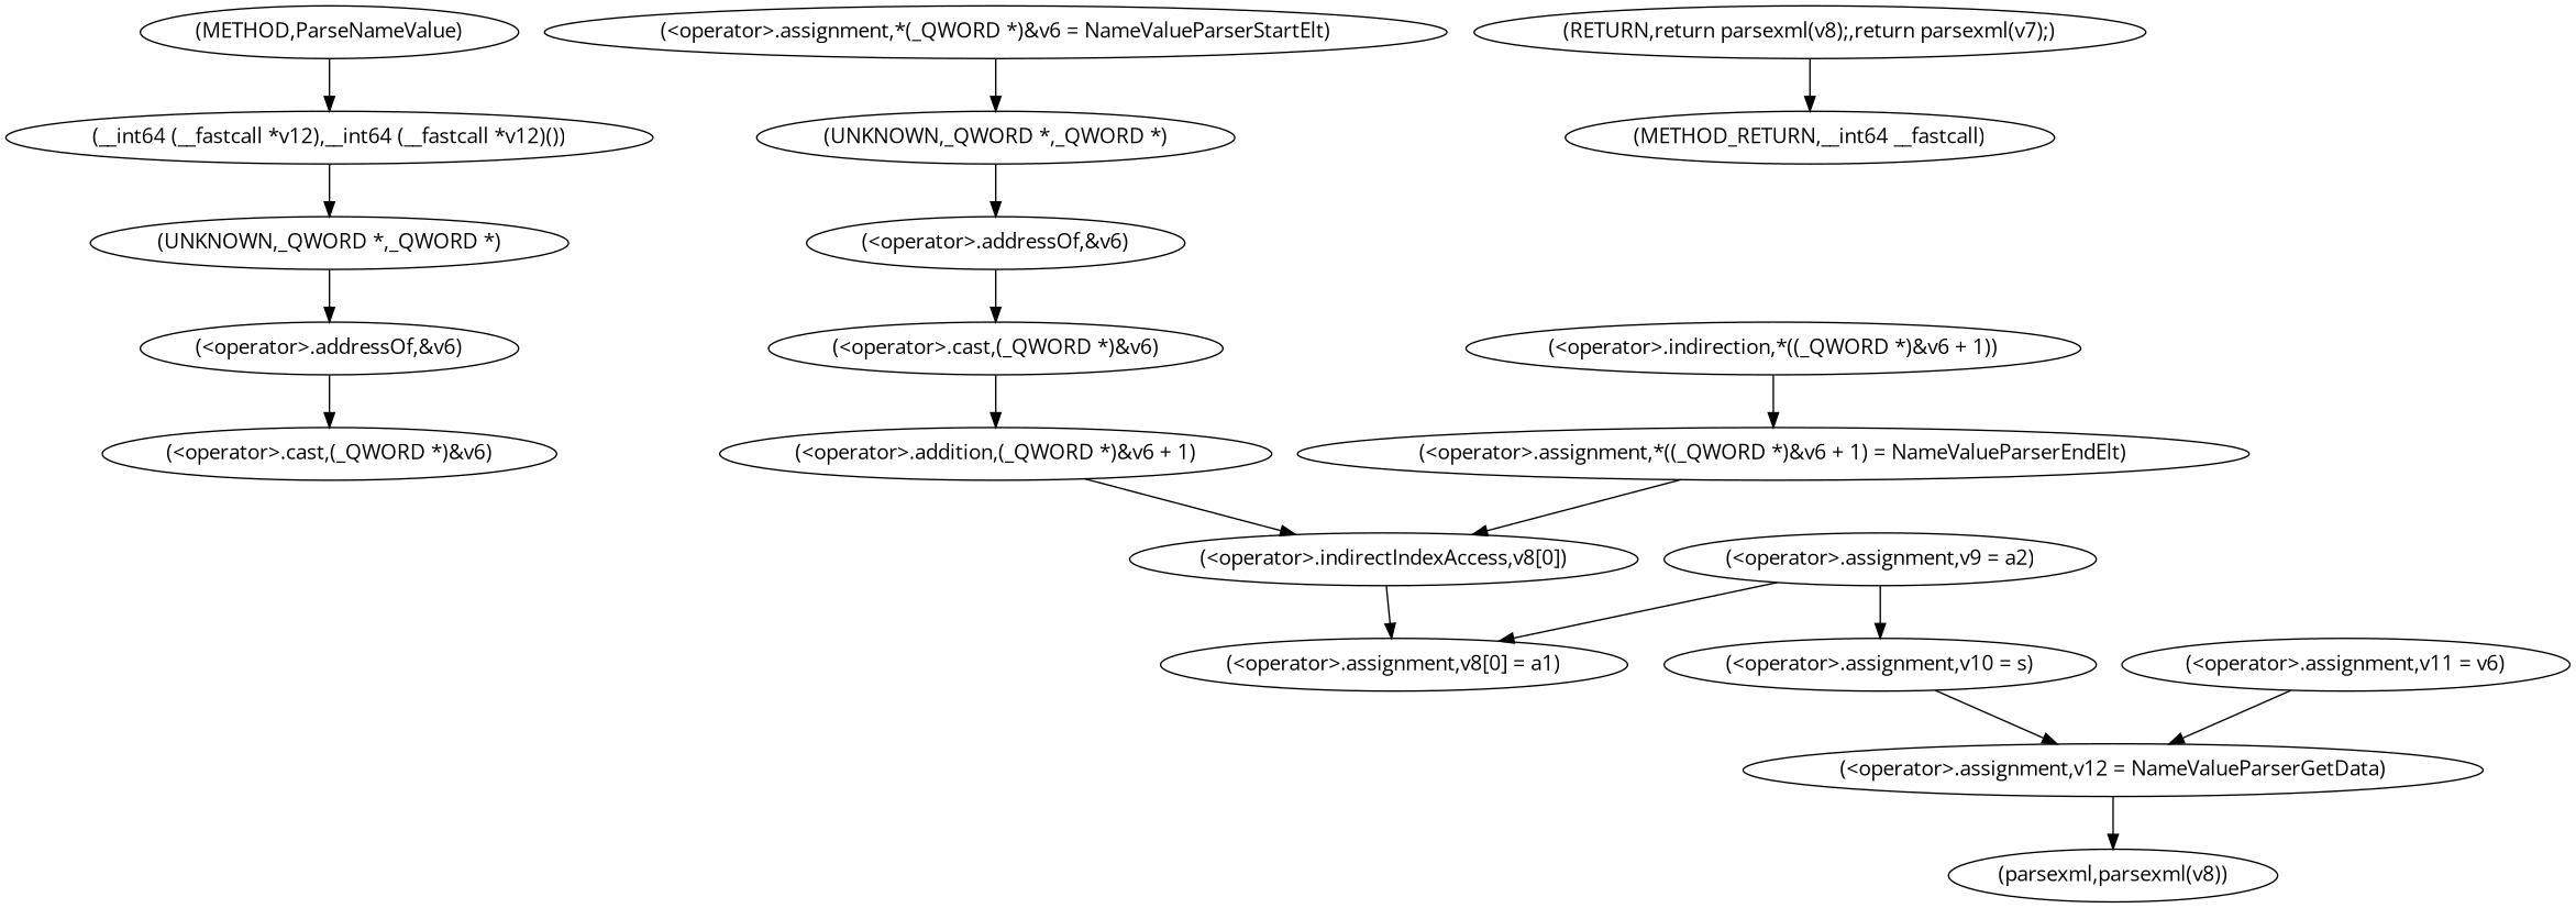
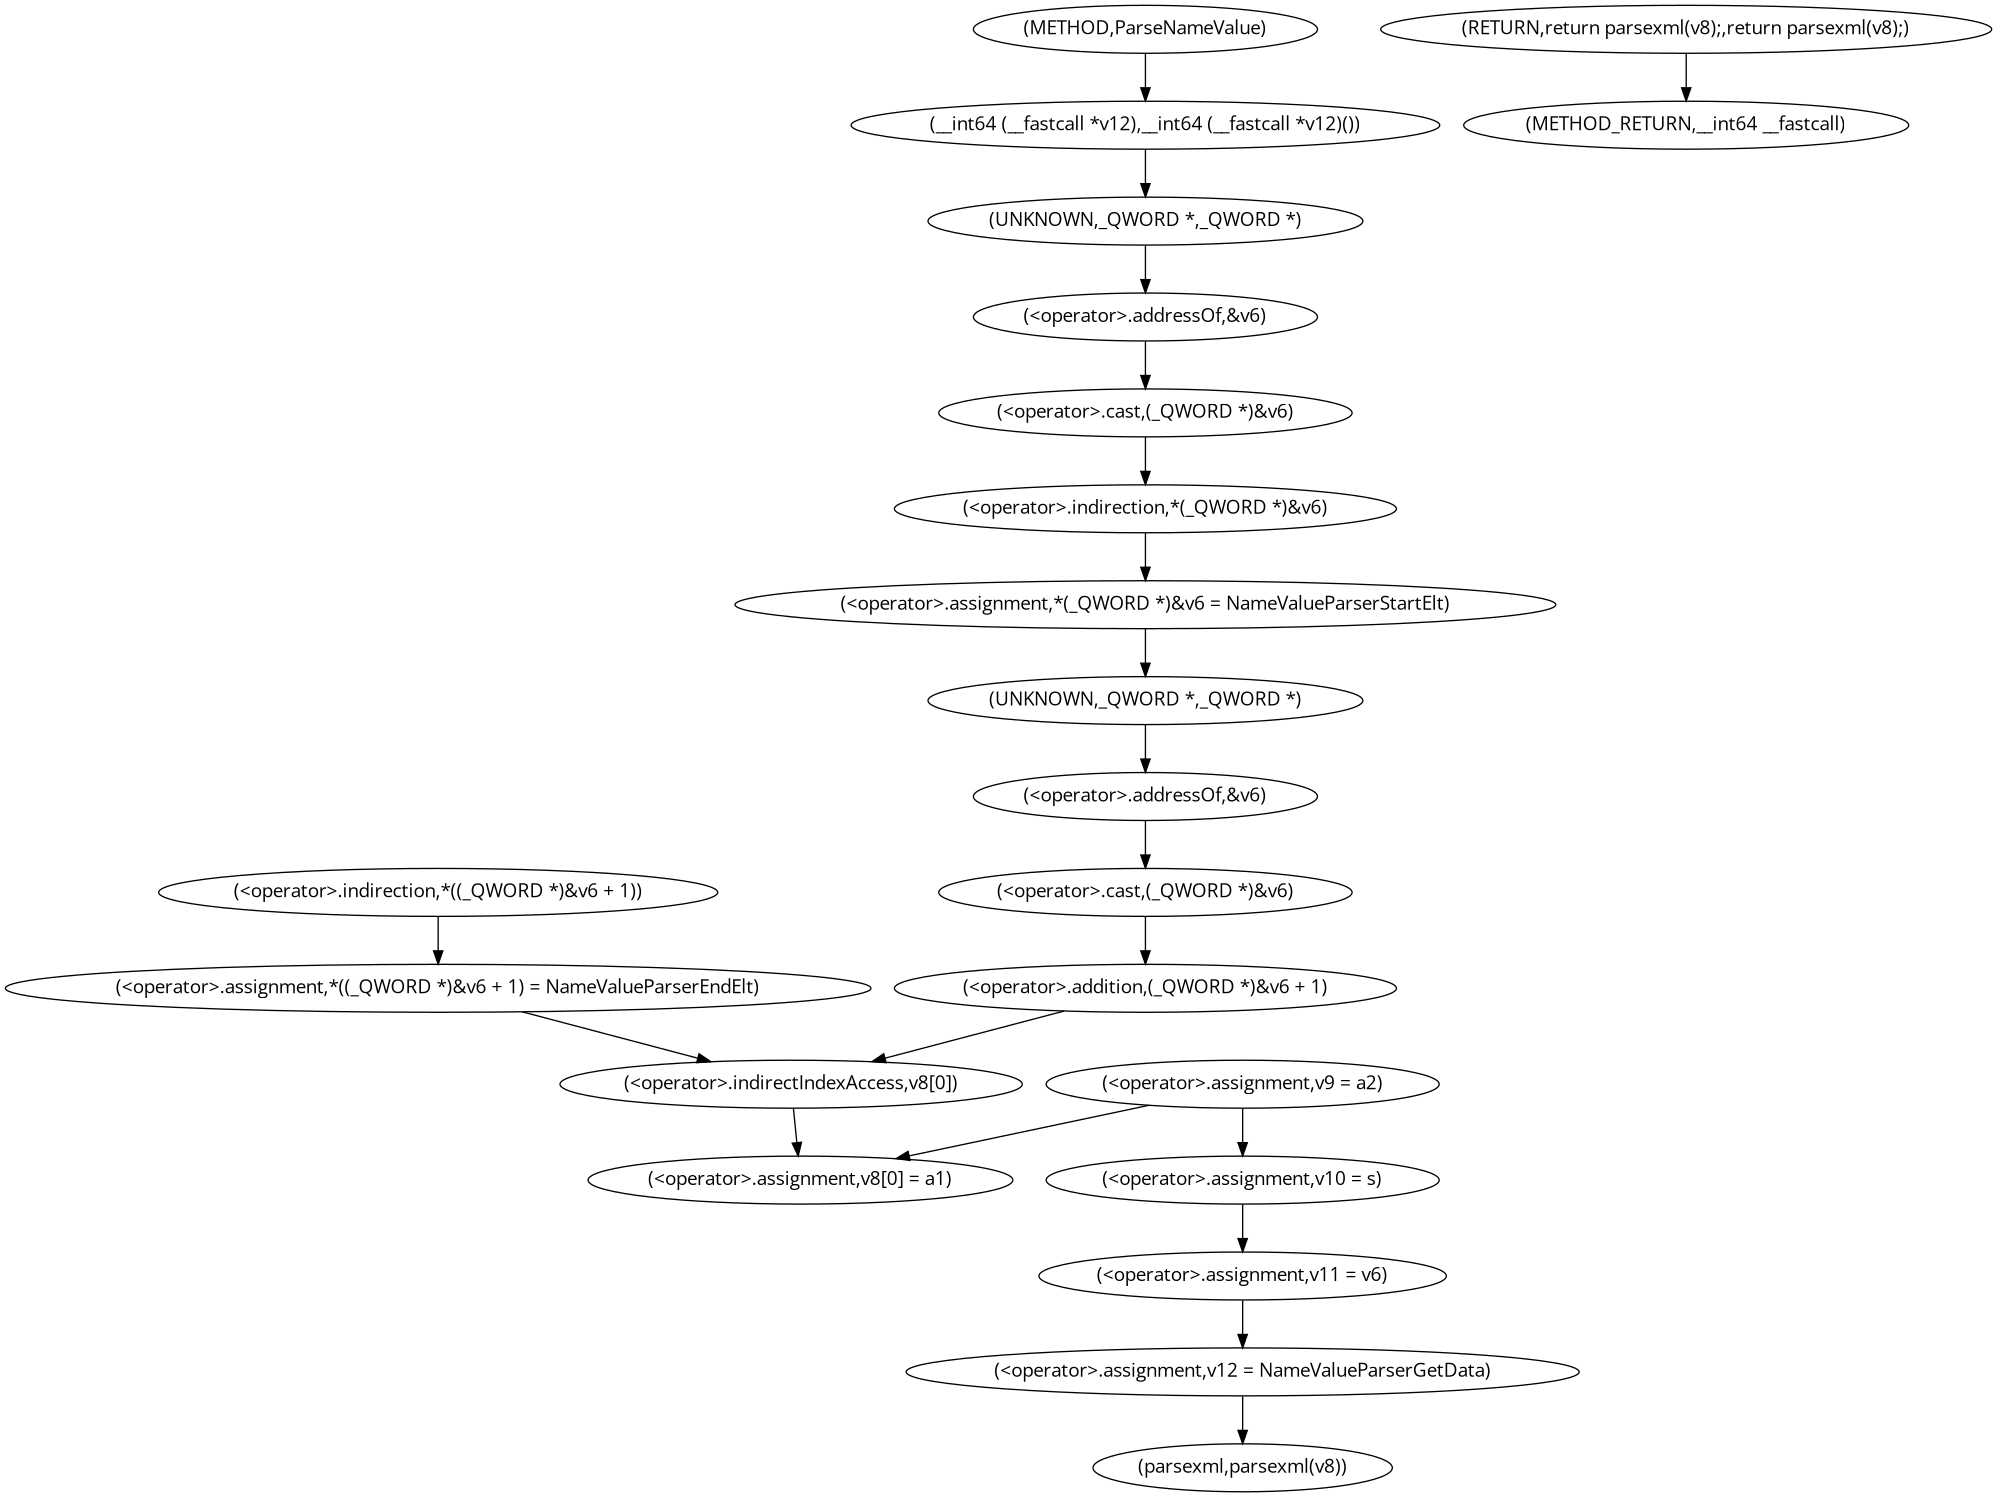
  digraph {
    fontname="Open Sans"
    node [fontname="Open Sans"]
    edge [fontname="Open Sans"]
    n1 [label="(__int64 (__fastcall *v12),__int64 (__fastcall *v12)())"]
    n2 [label="(UNKNOWN,_QWORD *,_QWORD *)"]
    n3 [label="(<operator>.addressOf,&v6)"]
    n4 [label="(<operator>.assignment,*(_QWORD *)&v6 = NameValueParserStartElt)"]
    n5 [label="(UNKNOWN,_QWORD *,_QWORD *)"]
    n6 [label="(<operator>.addressOf,&v6)"]
+   n7 [label="(<operator>.indirection,*(_QWORD *)&v6)"]
    n8 [label="(<operator>.cast,(_QWORD *)&v6)"]
    n9 [label="(<operator>.assignment,*((_QWORD *)&v6 + 1) = NameValueParserEndElt)"]
    n10 [label="(<operator>.indirectIndexAccess,v8[0])"]
    n11 [label="(<operator>.assignment,v8[0] = a1)"]
    n12 [label="(<operator>.indirection,*((_QWORD *)&v6 + 1))"]
    n13 [label="(<operator>.addition,(_QWORD *)&v6 + 1)"]
    n14 [label="(<operator>.cast,(_QWORD *)&v6)"]
    n15 [label="(<operator>.assignment,v9 = a2)"]
    n16 [label="(<operator>.assignment,v10 = s)"]
    n17 [label="(<operator>.assignment,v11 = v6)"]
    n18 [label="(<operator>.assignment,v12 = NameValueParserGetData)"]
    n19 [label="(parsexml,parsexml(v8))"]
-   n20 [label="(RETURN,return parsexml(v8);,return parsexml(v7);)"]
+   n20 [label="(RETURN,return parsexml(v8);,return parsexml(v8);)"]
    n21 [label="(METHOD_RETURN,__int64 __fastcall)"]
    n22 [label="(METHOD,ParseNameValue)"]
    n1 -> n2
    n2 -> n3
    n3 -> n8
    n4 -> n5
    n5 -> n6
    n6 -> n14
+   n7 -> n4
+   n8 -> n7
    n9 -> n10
    n10 -> n11
    n12 -> n9
    n13 -> n10
    n14 -> n13
    n15 -> n11
    n15 -> n16
-   n16 -> n18
+   n16 -> n17
    n17 -> n18
    n18 -> n19
    n20 -> n21
    n22 -> n1
  }
